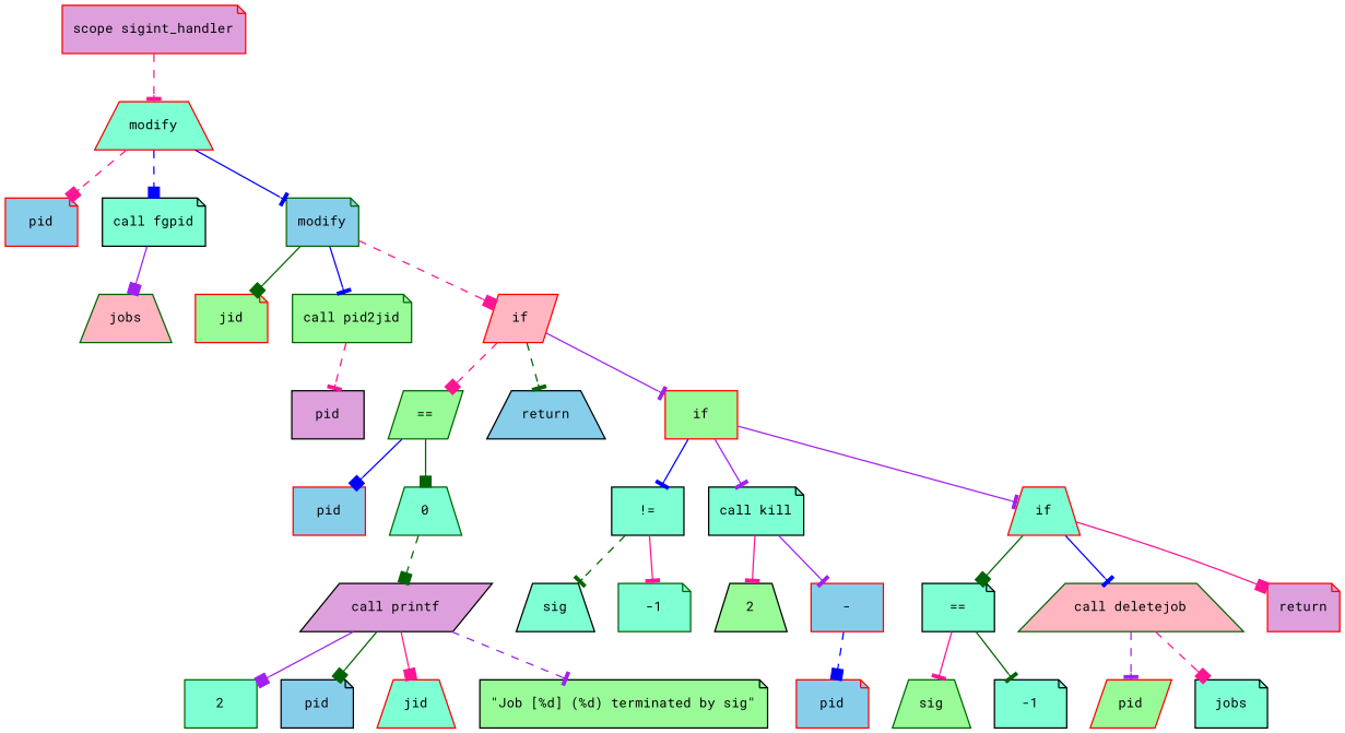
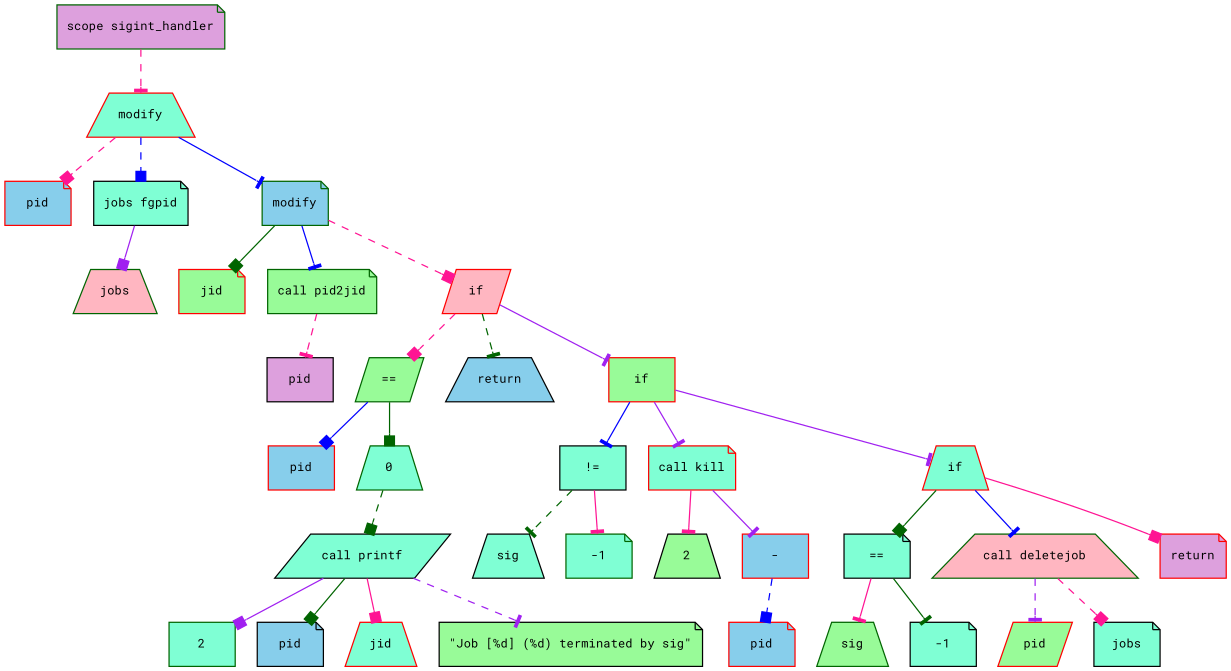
  digraph {
    fontname="Roboto Mono"
    fontsize=10
    node [color=red fillcolor=aquamarine fontname="Roboto Mono" fontsize=10 shape=note style=filled]
    edge [arrowhead=tee color=deeppink fontname="Roboto Mono" fontsize=10 style=solid]
-   n1 [fillcolor=plum label="scope sigint_handler"]
+   n1 [color=darkgreen fillcolor=plum label="scope sigint_handler"]
    n2 [label=modify shape=trapezium]
    n3 [fillcolor=skyblue label=pid]
-   n4 [color=black label="call fgpid"]
+   n4 [color=black label="jobs fgpid"]
    n5 [color=darkgreen fillcolor=skyblue label=modify]
    n6 [color=darkgreen fillcolor=lightpink label=jobs shape=trapezium]
    n7 [fillcolor=palegreen label=jid]
    n8 [color=darkgreen fillcolor=palegreen label="call pid2jid"]
    n9 [fillcolor=lightpink label=if shape=parallelogram]
    n10 [color=black fillcolor=plum label=pid shape=box]
    n11 [color=darkgreen fillcolor=palegreen label="==" shape=parallelogram]
    n12 [color=black fillcolor=skyblue label=return shape=trapezium]
    n13 [fillcolor=palegreen label=if shape=box]
    n14 [fillcolor=skyblue label=pid shape=box]
    n15 [color=darkgreen label=0 shape=trapezium]
    n16 [color=black label="!=" shape=box]
-   n17 [color=black label="call kill"]
+   n17 [label="call kill"]
    n18 [label=if shape=trapezium]
-   n19 [color=black fillcolor=plum label="call printf" shape=parallelogram]
+   n19 [color=black label="call printf" shape=parallelogram]
    n20 [color=black label=sig shape=trapezium]
    n21 [color=darkgreen label=-1]
    n22 [color=black fillcolor=palegreen label=2 shape=trapezium]
    n23 [fillcolor=skyblue label="-" shape=box]
    n24 [color=black label="=="]
    n25 [color=darkgreen fillcolor=lightpink label="call deletejob" shape=trapezium]
    n26 [fillcolor=plum label=return]
    n27 [fillcolor=skyblue label=pid]
    n28 [color=darkgreen fillcolor=palegreen label=sig shape=trapezium]
    n29 [color=black label=-1]
    n30 [fillcolor=palegreen label=pid shape=parallelogram]
    n31 [color=black label=jobs]
    n32 [color=darkgreen label=2 shape=box]
    n33 [color=black fillcolor=skyblue label=pid]
    n34 [label=jid shape=trapezium]
    n35 [color=black fillcolor=palegreen label="\"Job [%d] (%d) terminated by sig\""]
    n1 -> n2 [style=dashed]
    n2 -> n3 [arrowhead=box style=dashed]
    n2 -> n4 [arrowhead=box color=blue style=dashed]
    n2 -> n5 [color=blue]
    n4 -> n6 [arrowhead=box color=purple]
    n5 -> n7 [arrowhead=box color=darkgreen]
    n5 -> n8 [color=blue]
    n5 -> n9 [arrowhead=box style=dashed]
    n8 -> n10 [style=dashed]
    n9 -> n11 [arrowhead=box style=dashed]
    n9 -> n12 [color=darkgreen style=dashed]
    n9 -> n13 [color=purple]
    n11 -> n14 [arrowhead=box color=blue]
    n11 -> n15 [arrowhead=box color=darkgreen]
    n13 -> n16 [color=blue]
    n13 -> n17 [color=purple]
    n13 -> n18 [color=purple]
    n15 -> n19 [arrowhead=box color=darkgreen style=dashed]
    n16 -> n20 [color=darkgreen style=dashed]
    n16 -> n21
    n17 -> n22
    n17 -> n23 [color=purple]
    n18 -> n24 [arrowhead=box color=darkgreen]
    n18 -> n25 [color=blue]
    n18 -> n26 [arrowhead=box]
    n19 -> n32 [arrowhead=box color=purple]
    n19 -> n33 [arrowhead=box color=darkgreen]
    n19 -> n34 [arrowhead=box]
    n19 -> n35 [color=purple style=dashed]
    n23 -> n27 [arrowhead=box color=blue style=dashed]
    n24 -> n28
    n24 -> n29 [color=darkgreen]
    n25 -> n30 [color=purple style=dashed]
    n25 -> n31 [arrowhead=box style=dashed]
  }
